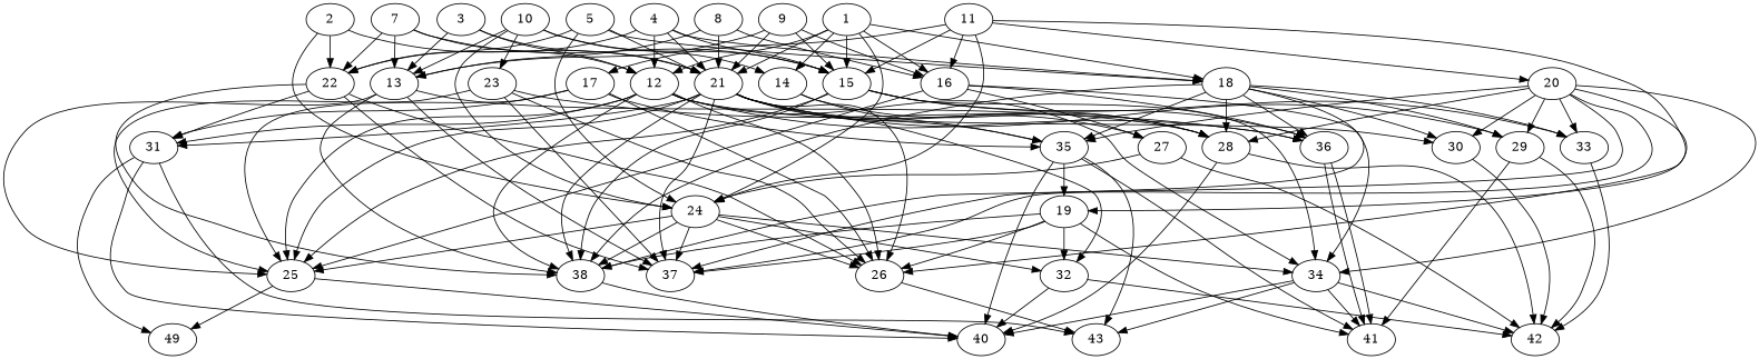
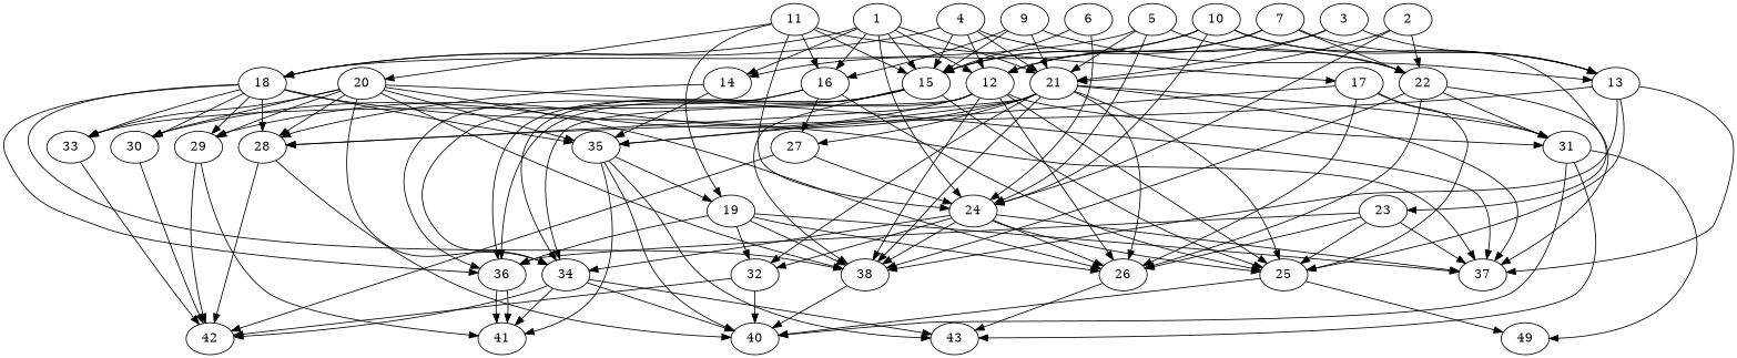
  digraph {
    node [alpha=0.19]
    1 [expect_size=16239958642297666]
    12 [alpha=0.12 expect_size=3028953071939136000]
    14 [alpha=0.14 expect_size=5892206150000368943104]
    15 [alpha=0.06 expect_size=127563242742437552]
    16 [alpha=0.04 expect_size=9490698671473147904]
    18 [alpha=0.11 expect_size=6430975708091828]
    21 [alpha=0.08 expect_size=9604709467957669920768]
    24 [alpha=0.08 expect_size=6605655921706844291072]
    25 [alpha=0.15 expect_size=4910422788942556299264]
    26 [alpha=0.00 expect_size=776126407433500544]
    30 [alpha=0.05 expect_size=483435711555726464]
    31 [alpha=0.16 expect_size=648058928938091520]
    34 [alpha=0.10 expect_size=94339848008434640]
    36 [alpha=0.17 expect_size=14657010901353309929472]
    38 [alpha=0.01 expect_size=135950673310585072]
    28 [alpha=0.13 expect_size=55038717484572072]
    35 [alpha=0.01 expect_size=361761956613802950656]
    33 [alpha=0.10 expect_size=497470845808322368]
    27 [alpha=0.17 expect_size=10977505348813848576000]
    37 [alpha=0.15 expect_size=3318997299513548800]
    29 [expect_size=69184289746826608]
    32 [alpha=0.12 expect_size=5228881037105838080]
    n23 [alpha=0.03 expect_size=5227069597198064 label=49]
    40 [alpha=0.14 expect_size=765403805260357120]
    43 [alpha=0.07 expect_size=2850739140908476792832]
    42 [alpha=0.16 expect_size=6208719474194412208128]
    41 [expect_size=7140904160664539]
    19 [alpha=0.05 expect_size=10047625755623424000000]
    2 [alpha=0.15 expect_size=44285009056825056]
    22 [alpha=0.14 expect_size=1555995520226240]
    3 [alpha=0.17 expect_size=648803328854521856]
    13 [alpha=0.20 expect_size=9112354852653200]
    4 [alpha=0.07 expect_size=1223315659249311285248]
    5 [alpha=0.07 expect_size=331279075048495744]
+   6 [expect_size=12606860159677336911872]
    7 [alpha=0.04 expect_size=233515107394026272]
-   8 [alpha=0.00 expect_size=5569764990010785792000]
    9 [alpha=0.13 expect_size=329270662523448128]
    17 [alpha=0.11 expect_size=9017758690073116672000]
    10 [alpha=0.20 expect_size=172059900090086304]
    23 [alpha=0.18 expect_size=265028853447020224]
    11 [alpha=0.14 expect_size=1870701192578292224]
    20 [alpha=0.03 expect_size=61438071777787904000]
    1 -> 12
    1 -> 14
    1 -> 15
    1 -> 16
    1 -> 18
    1 -> 21
    1 -> 24
    12 -> 25
    12 -> 26
    12 -> 30
    12 -> 31
    12 -> 34
    12 -> 36
    12 -> 38
    14 -> 28
    14 -> 35
    15 -> 25
    15 -> 34
    15 -> 36
    15 -> 38
    15 -> 33
    16 -> 25
    16 -> 34
    16 -> 36
    16 -> 27
    18 -> 30
    18 -> 36
    18 -> 38
    18 -> 28
    18 -> 35
    18 -> 33
    18 -> 37
    18 -> 29
    21 -> 25
    21 -> 26
    21 -> 31
    21 -> 38
    21 -> 28
    21 -> 35
    21 -> 27
    21 -> 37
    21 -> 29
    21 -> 32
    24 -> 25
    24 -> 26
    24 -> 34
    24 -> 38
    24 -> 37
    24 -> 32
    25 -> n23
    25 -> 40
    26 -> 43
    30 -> 42
    31 -> n23
    31 -> 40
    31 -> 43
    34 -> 40
    34 -> 43
    34 -> 42
    34 -> 41
    36 -> 41
    36 -> 41
    38 -> 40
    28 -> 40
    28 -> 42
    35 -> 40
    35 -> 43
    35 -> 41
    35 -> 19
    33 -> 42
    27 -> 24
    27 -> 42
    29 -> 42
    29 -> 41
    32 -> 40
    32 -> 42
    19 -> 26
-   19 -> 41
+   19 -> 36
    19 -> 38
    19 -> 37
    19 -> 32
    2 -> 21
    2 -> 24
    2 -> 22
    22 -> 26
    22 -> 31
    22 -> 38
    22 -> 37
    3 -> 12
    3 -> 21
    3 -> 13
    13 -> 25
    13 -> 38
    13 -> 28
    13 -> 37
    4 -> 12
    4 -> 15
    4 -> 18
    4 -> 21
    4 -> 22
    5 -> 18
    5 -> 21
    5 -> 24
    5 -> 22
+   6 -> 15
+   6 -> 24
    7 -> 12
    7 -> 15
    7 -> 22
    7 -> 13
-   8 -> 16
-   8 -> 21
-   8 -> 13
    9 -> 15
    9 -> 16
    9 -> 21
    9 -> 13
    17 -> 25
    17 -> 26
    17 -> 31
    17 -> 35
    10 -> 14
    10 -> 15
    10 -> 24
    10 -> 13
    10 -> 23
    23 -> 25
    23 -> 26
    23 -> 36
    23 -> 37
    11 -> 15
    11 -> 16
    11 -> 24
    11 -> 19
    11 -> 17
    11 -> 20
    20 -> 26
    20 -> 30
    20 -> 34
    20 -> 38
    20 -> 28
    20 -> 35
    20 -> 33
    20 -> 37
    20 -> 29
  }
